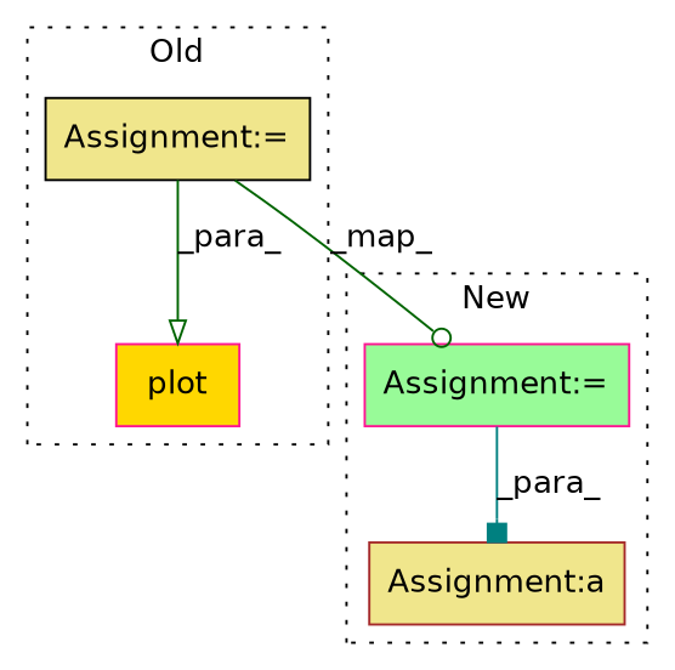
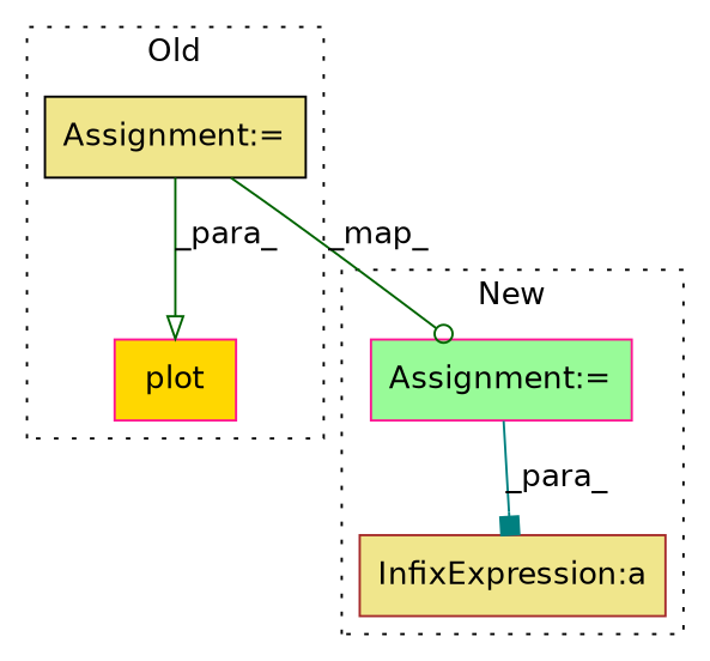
  digraph {
    fontname="DejaVu Sans"
    node [a=7 color=deeppink fillcolor=khaki fontname="DejaVu Sans" l=1 shape=box style=filled]
    edge [color=darkgreen fontname="DejaVu Sans" style=solid]
    n1 [a=32 fillcolor=gold l="5,1" label=plot s="1667,1720"]
    n2 [color=black label="Assignment:=" s=1205]
    n3 [fillcolor=palegreen label="Assignment:=" s=1382]
-   n4 [a=27 color=brown l=3 label="Assignment:a" s=1453]
+   n4 [a=27 color=brown l=3 label="InfixExpression:a" s=1453]
    subgraph cluster_1 {
      label=Old
      style=dotted
      n1
      n2
    }
    subgraph cluster_2 {
      label=New
      style=dotted
      n3
      n4
    }
    n2 -> n1 [arrowhead=onormal label=_para_]
    n2 -> n3 [arrowhead=odot label=_map_]
    n3 -> n4 [arrowhead=box color=teal label=_para_]
  }
